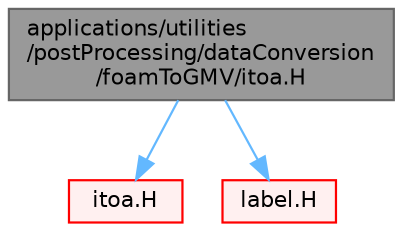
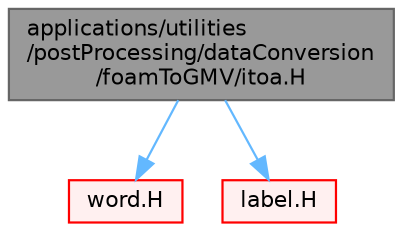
  digraph {
    node [color=red fillcolor="#FFF0F0" fontname=Helvetica fontsize=10 shape=box style=filled]
    edge [color=steelblue1 fontname=Helvetica fontsize=10 labelfontname=Helvetica labelfontsize=10 style=solid]
    n1 [color=gray40 fillcolor=grey60 fontcolor=black height=0.2 label="applications/utilities\l/postProcessing/dataConversion\l/foamToGMV/itoa.H" width=0.4]
-   n2 [height=0.2 label="itoa.H" width=0.4]
+   n2 [height=0.2 label="word.H" width=0.4]
    n3 [height=0.2 label="label.H" width=0.4]
    n1 -> n2
    n1 -> n3
  }
